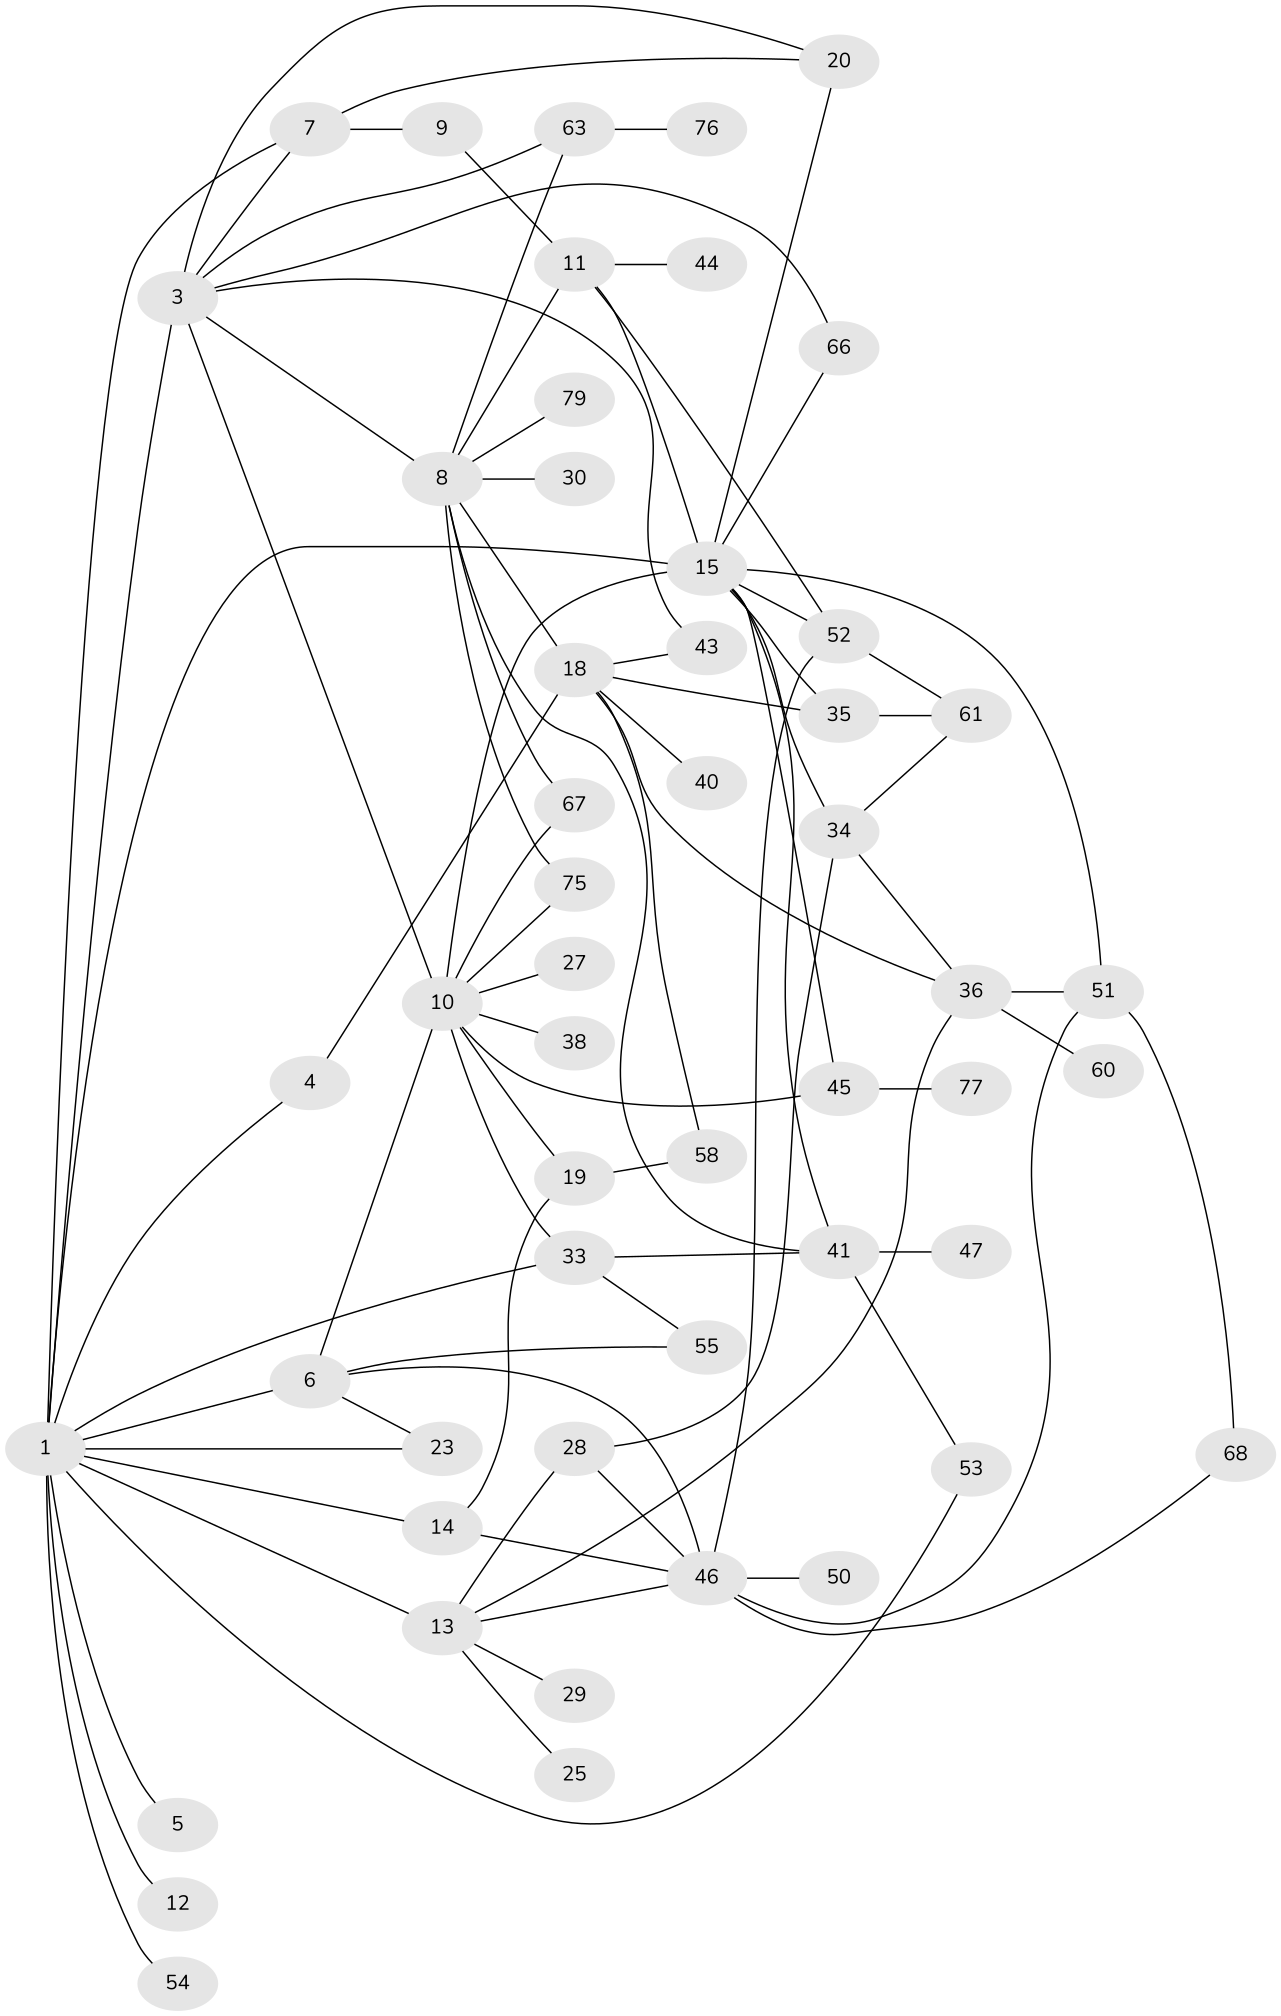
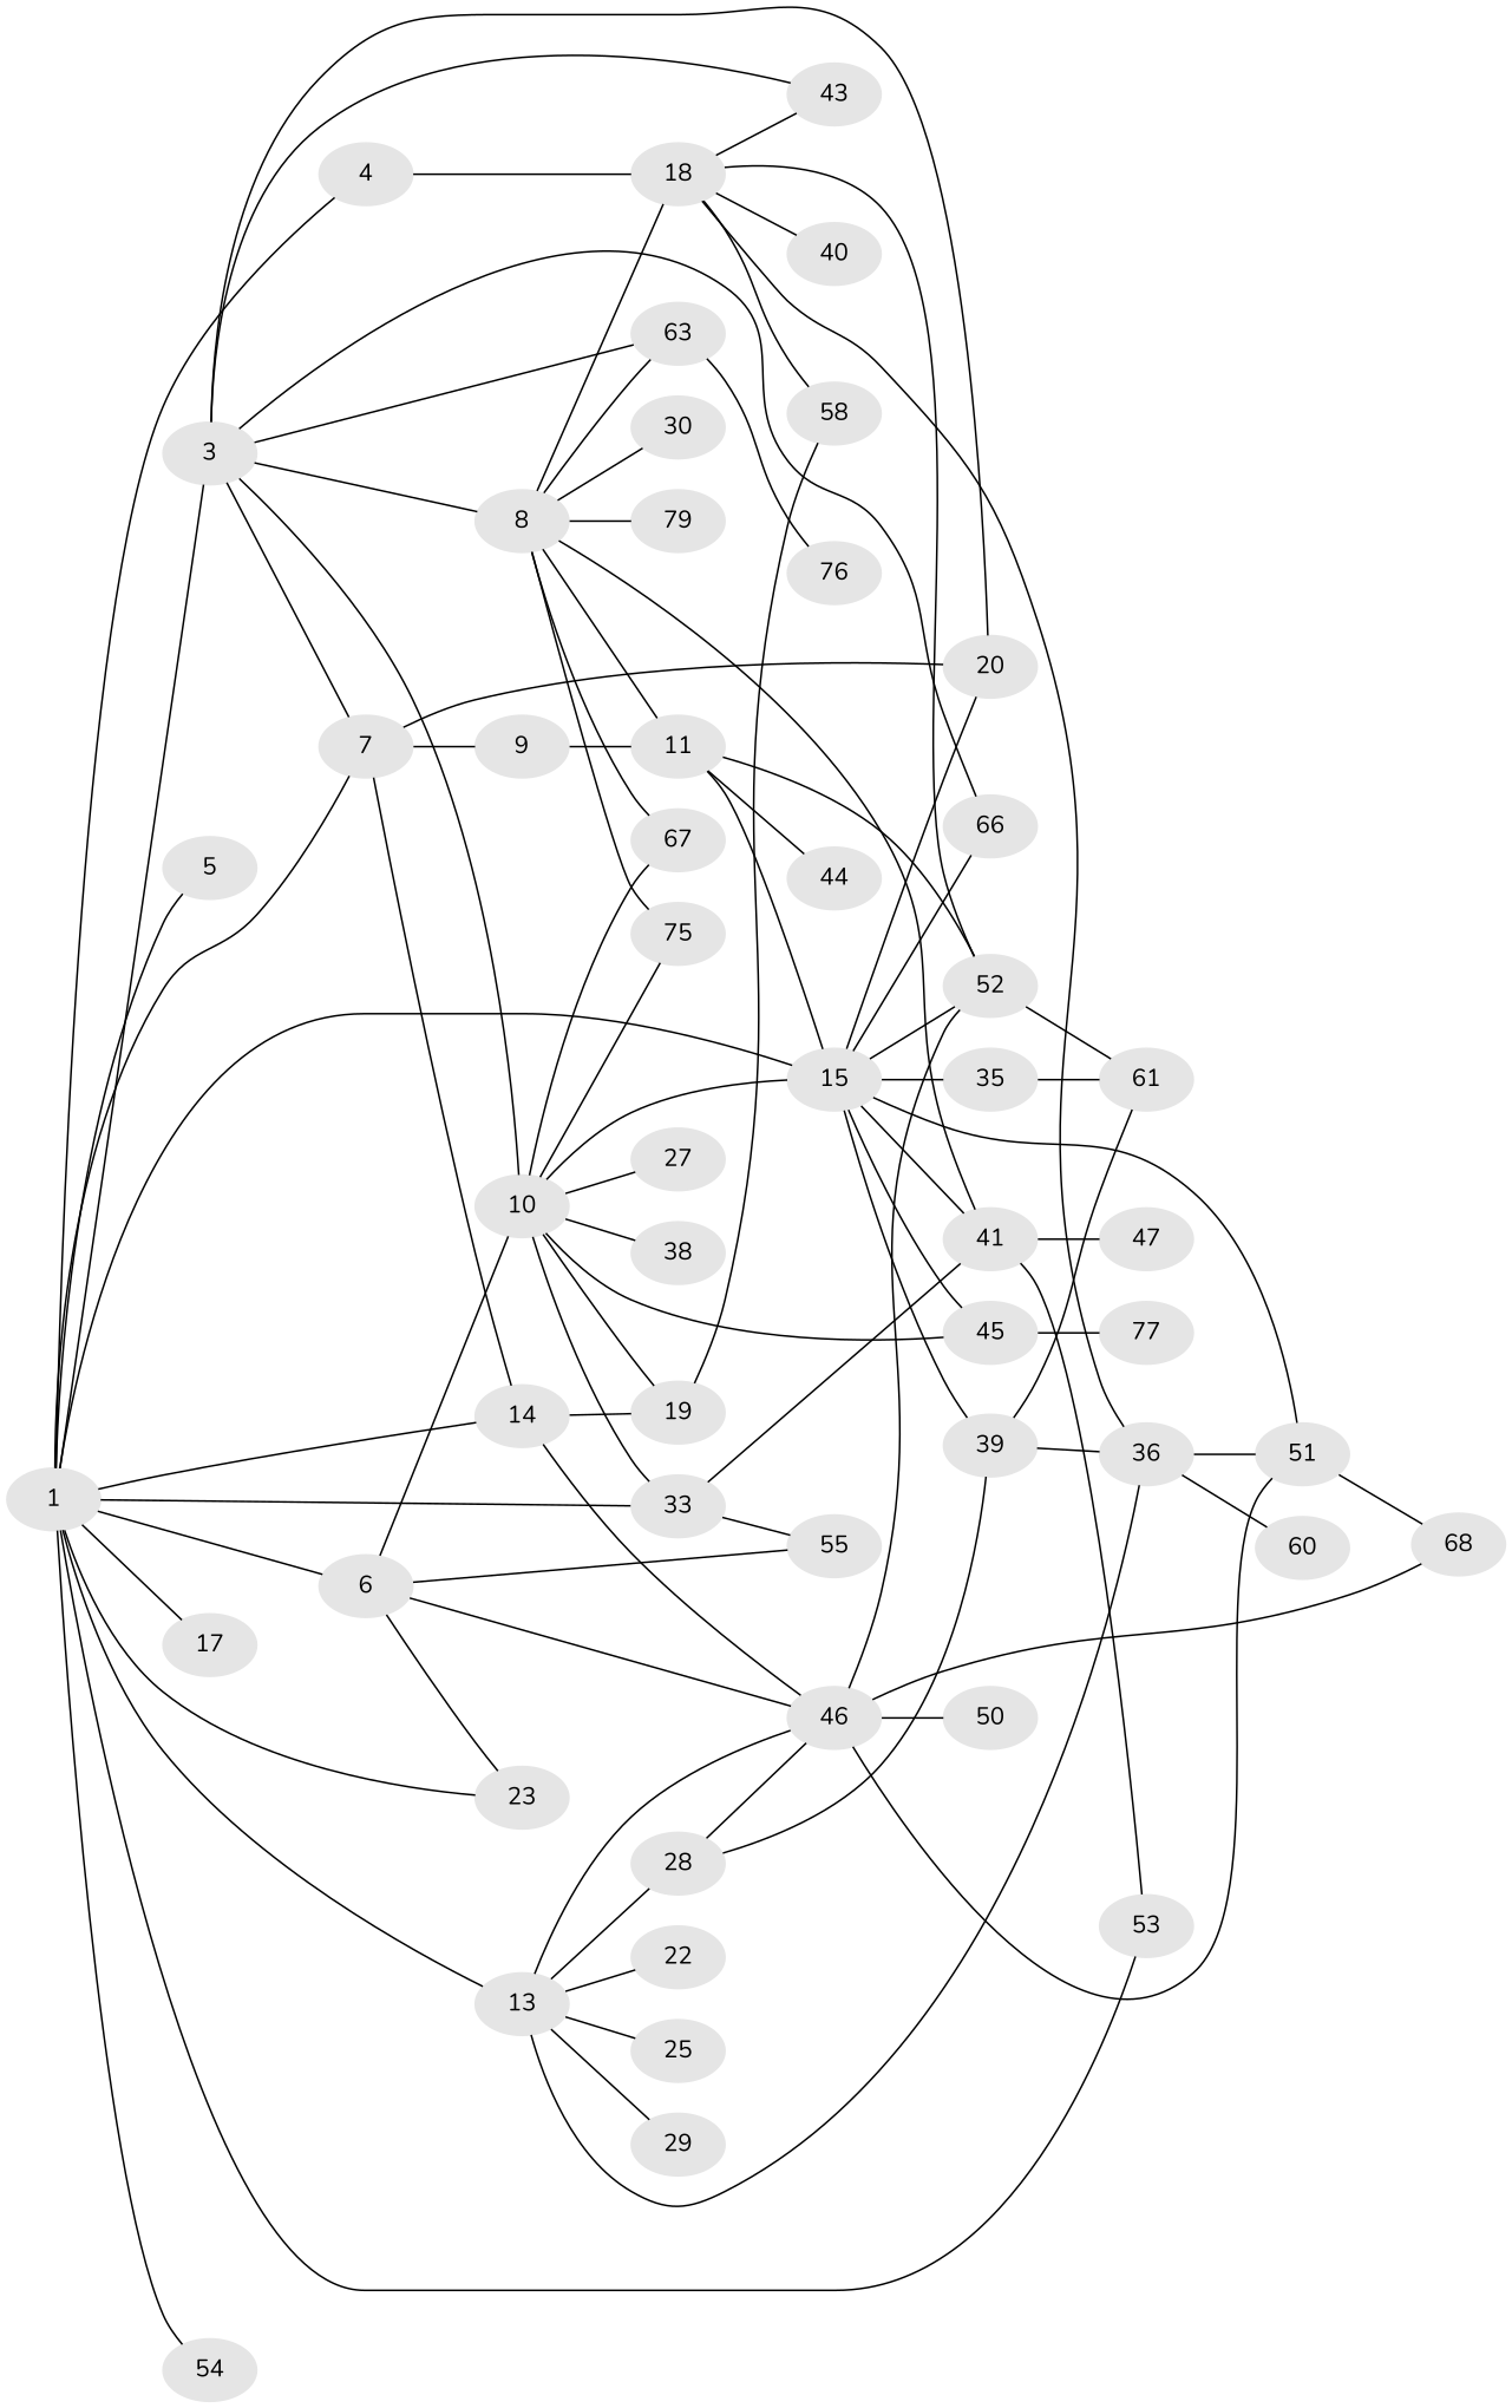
  graph {
    fontname=Nunito
    rankdir=LR
    node [color=gray90 fontname=Nunito style=filled]
    edge [fontname=Nunito]
    1 [super="+2"]
    3 [super="+31"]
    4 [super="+73"]
    5 [super="+49"]
    6 [super="+12"]
    7
    13 [super="+16"]
    14 [super="+32"]
    15 [super="+21"]
-   17 [label=12]
+   17
    23
    33
    53 [super="+56"]
    54
    8 [super="+24"]
    10 [super="+80"]
    20 [super="+48"]
    43
    63 [super="+64"]
    66
    18 [super="+26"]
    46 [super="+59"]
    55 [super="+78"]
    9
+   22
    25 [super="+37"]
    28
    29
    36 [super="+74"]
    19 [super="+57"]
    41 [super="+69"]
    45 [super="+70"]
    52 [super="+65"]
-   34 [super="+42"]
+   34 [super="+42" label=39]
    35
    51 [super="+62"]
    11 [super="+39"]
    30
    67 [super="+72"]
    79
    75
    38
    27
    76
    40
    58 [super="+71"]
    50
    68
    44
    47
    77
    61 [super="+81"]
    60
    1 -- 3
    1 -- 4
    1 -- 5
    1 -- 6
    1 -- 7
    1 -- 13
    1 -- 14
    1 -- 15
    1 -- 17
    1 -- 23
    1 -- 33
    1 -- 53
    1 -- 54
    3 -- 7
    3 -- 8
    3 -- 10
    3 -- 20
    3 -- 43
    3 -- 63
    3 -- 66
    4 -- 18
    6 -- 23
    6 -- 10
    6 -- 46
    6 -- 55
+   7 -- 14
    7 -- 20
    7 -- 9
    13 -- 46
+   13 -- 22
    13 -- 25 [weight=2]
    13 -- 28
    13 -- 29
    13 -- 36
    14 -- 46
    14 -- 19
    15 -- 20
    15 -- 66
    15 -- 41
    15 -- 45
    15 -- 52
    15 -- 34
    15 -- 35
    15 -- 51
    33 -- 55
    33 -- 41
    8 -- 63
    8 -- 18
    8 -- 41
    8 -- 11
    8 -- 30
    8 -- 67
    8 -- 79
    8 -- 75
    10 -- 15
    10 -- 33
    10 -- 19
    10 -- 45 [weight=2]
    10 -- 67 [weight=2]
    10 -- 75
    10 -- 38
    10 -- 27
    63 -- 76
    18 -- 43
    18 -- 36
-   18 -- 35
+   18 -- 52
    18 -- 40
    18 -- 58
    46 -- 52
    46 -- 51
    46 -- 50
    46 -- 68
    9 -- 11
    28 -- 46
    28 -- 34
    36 -- 51
    36 -- 60
    19 -- 58
    41 -- 53
    41 -- 47
    45 -- 77
    52 -- 61
    34 -- 36
    34 -- 61
    35 -- 61
    51 -- 68
    11 -- 15
    11 -- 52
    11 -- 44
  }
